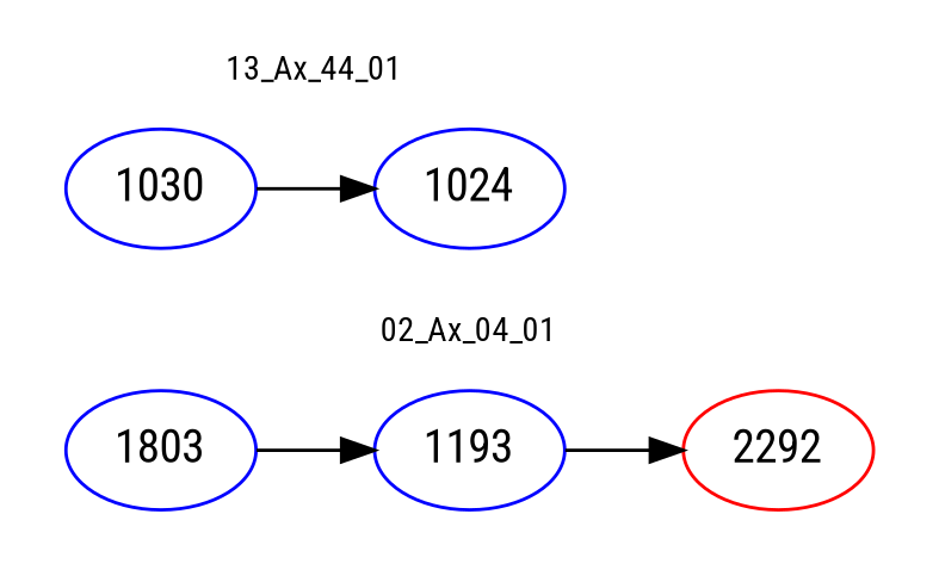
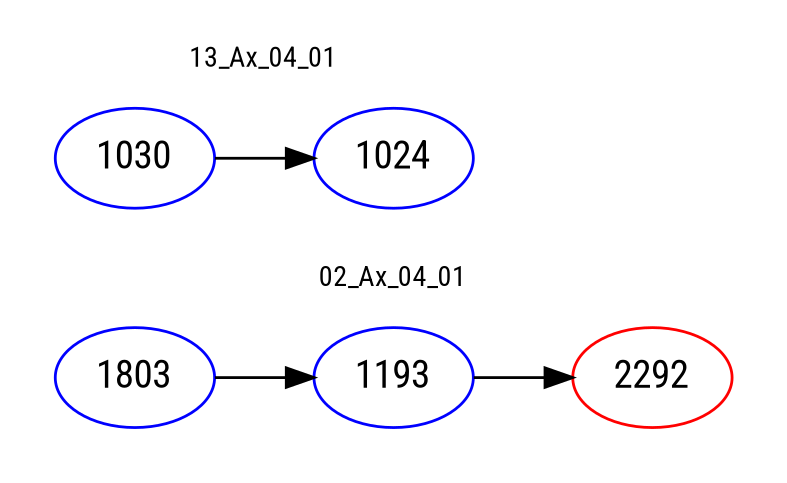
  digraph {
    fontname="Roboto Condensed"
    rankdir=LR
    node [color=blue fontname="Roboto Condensed"]
    edge [color=black fontname="Roboto Condensed"]
    n1 [label=1803]
    n2 [label=1193]
    n3 [color=red label=2292]
    n4 [label=1030]
    n5 [label=1024]
    subgraph cluster_1 {
      color=white
      fontsize=10
      label="02_Ax_04_01"
      n1
      n2
      n3
    }
    subgraph cluster_2 {
      color=white
      fontsize=10
-     label="13_Ax_44_01"
+     label="13_Ax_04_01"
      n4
      n5
    }
    n1 -> n2
    n2 -> n3
    n4 -> n5
  }
